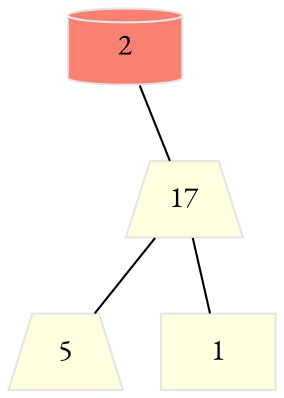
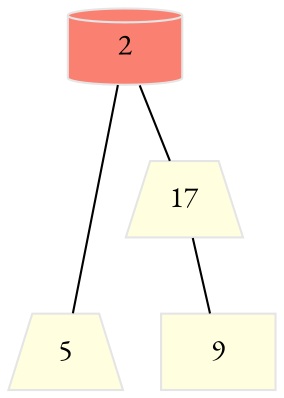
  graph {
    fontname="EB Garamond"
    node [color=gray90 fillcolor=lightyellow fontname="EB Garamond" shape=trapezium style=filled]
    edge [fontname="EB Garamond"]
    2 [fillcolor=salmon shape=cylinder super="+1+3+12+15+19"]
    5 [super="+6+7+10+13"]
    17 [super="+11+20"]
-   9 [shape=box super="+10+11+14+18" label=1]
-   17 -- 5
+   9 [shape=box super="+10+11+14+18"]
+   2 -- 5
    2 -- 17
    17 -- 9
  }
